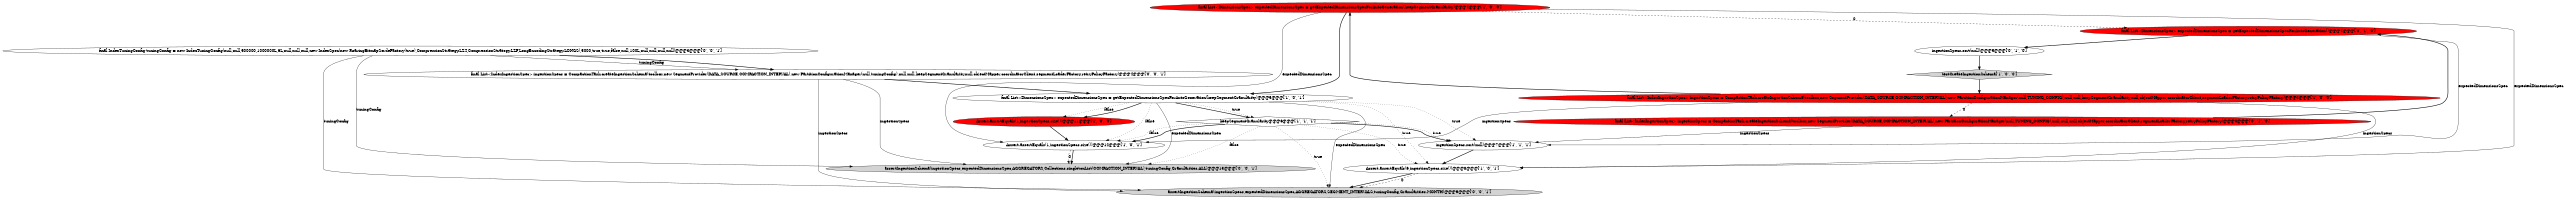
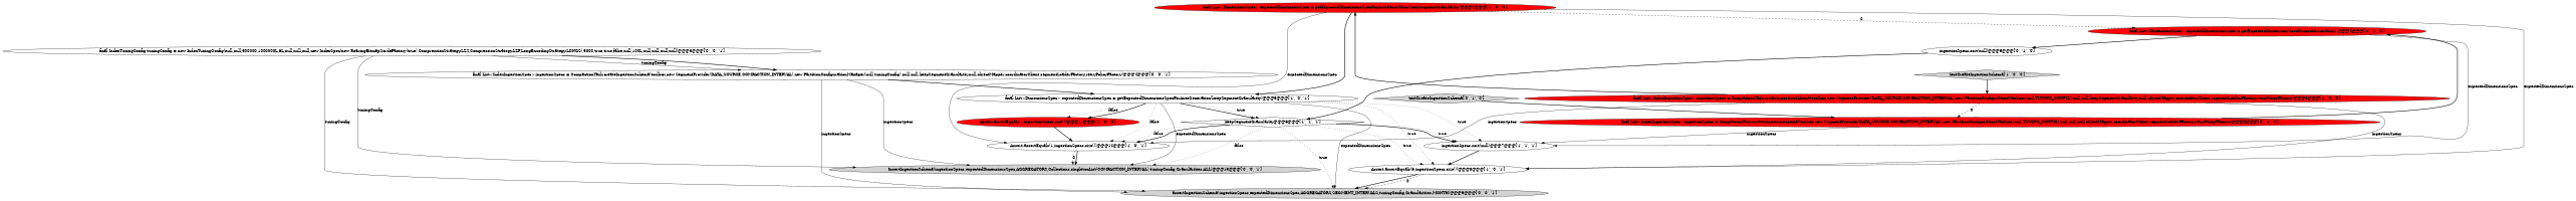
  digraph {
    node [fillcolor=white shape=ellipse style=filled]
    edge [style=bold]
    n1 [label="Assert.assertEquals(1,ingestionSpecs.size())@@@12@@@['1', '0', '1']"]
    n2 [fillcolor=lightgray label="assertIngestionSchema(ingestionSpecs,expectedDimensionsSpec,AGGREGATORS,Collections.singletonList(COMPACTION_INTERVAL),tuningConfig,Granularities.ALL)@@@13@@@['0', '0', '1']"]
    n3 [label="keepSegmentGranularity@@@6@@@['1', '1', '1']" shape=diamond]
    n4 [label="ingestionSpecs.sort(null)@@@7@@@['1', '1', '1']"]
    n5 [fillcolor=lightgray label="assertIngestionSchema(ingestionSpecs,expectedDimensionsSpec,AGGREGATORS,SEGMENT_INTERVALS,tuningConfig,Granularities.MONTH)@@@9@@@['0', '0', '1']"]
    n6 [label="Assert.assertEquals(6,ingestionSpecs.size())@@@8@@@['1', '0', '1']"]
    n7 [fillcolor=red label="Assert.assertEquals(1,ingestionSpecs.size())@@@11@@@['1', '0', '0']"]
    n8 [label="final List<DimensionsSpec> expectedDimensionsSpec = getExpectedDimensionsSpecForAutoGeneration(keepSegmentGranularity)@@@5@@@['1', '0', '1']"]
    n9 [fillcolor=red label="final List<DimensionsSpec> expectedDimensionsSpec = getExpectedDimensionsSpecForAutoGeneration()@@@4@@@['0', '1', '0']"]
    n10 [label="ingestionSpecs.sort(null)@@@5@@@['0', '1', '0']"]
    n11 [fillcolor=red label="final List<IndexIngestionSpec> ingestionSpecs = CompactionTask.createIngestionSchema(toolbox,new SegmentProvider(DATA_SOURCE,COMPACTION_INTERVAL),new PartitionConfigurationManager(null,TUNING_CONFIG),null,null,keepSegmentGranularity,null,objectMapper,coordinatorClient,segmentLoaderFactory,retryPolicyFactory)@@@3@@@['1', '0', '0']"]
    n12 [fillcolor=red label="final List<DimensionsSpec> expectedDimensionsSpec = getExpectedDimensionsSpecForAutoGeneration(keepSegmentGranularity)@@@4@@@['1', '0', '0']"]
    n13 [fillcolor=red label="final List<IndexIngestionSpec> ingestionSpecs = CompactionTask.createIngestionSchema(toolbox,new SegmentProvider(DATA_SOURCE,COMPACTION_INTERVAL),new PartitionConfigurationManager(null,TUNING_CONFIG),null,null,null,objectMapper,coordinatorClient,segmentLoaderFactory,retryPolicyFactory)@@@3@@@['0', '1', '0']"]
    n14 [label="final List<IndexIngestionSpec> ingestionSpecs = CompactionTask.createIngestionSchema(toolbox,new SegmentProvider(DATA_SOURCE,COMPACTION_INTERVAL),new PartitionConfigurationManager(null,tuningConfig),null,null,keepSegmentGranularity,null,objectMapper,coordinatorClient,segmentLoaderFactory,retryPolicyFactory)@@@4@@@['0', '0', '1']"]
    n15 [label="final IndexTuningConfig tuningConfig = new IndexTuningConfig(null,null,500000,1000000L,6L,null,null,null,new IndexSpec(new RoaringBitmapSerdeFactory(true),CompressionStrategy.LZ4,CompressionStrategy.LZF,LongEncodingStrategy.LONGS),5000,true,true,false,null,100L,null,null,null,null)@@@3@@@['0', '0', '1']"]
+   n16 [fillcolor=lightgray label="testCreateIngestionSchema['0', '1', '0']" shape=diamond]
    n17 [fillcolor=lightgray label="testCreateIngestionSchema['1', '0', '0']" shape=diamond]
    n1 -> n2
    n1 -> n2 [label=0 style=dashed]
    n3 -> n1
    n3 -> n1 [label=false style=dotted]
    n3 -> n2 [label=false style=dotted]
    n3 -> n4
    n3 -> n4 [label=true style=dotted]
    n3 -> n5 [label=true style=dotted]
    n3 -> n6 [label=true style=dotted]
    n4 -> n6
    n6 -> n5
    n6 -> n5 [label=0 style=dashed]
    n7 -> n1
    n8 -> n1 [label=false style=dotted]
    n8 -> n2 [label=expectedDimensionsSpec style=solid]
    n8 -> n3
    n8 -> n3 [label=true style=dotted]
    n8 -> n4 [label=true style=dotted]
    n8 -> n5 [label=expectedDimensionsSpec style=solid]
    n8 -> n6 [label=true style=dotted]
    n8 -> n7 [label=false style=dotted]
    n8 -> n7
    n9 -> n4 [label=expectedDimensionsSpec style=solid]
    n9 -> n10
-   n10 -> n17
+   n10 -> n3
    n11 -> n1 [label=ingestionSpecs style=solid]
    n11 -> n6 [label=ingestionSpecs style=solid]
    n11 -> n12
    n11 -> n13 [label=0 style=dashed]
    n12 -> n1 [label=expectedDimensionsSpec style=solid]
    n12 -> n6 [label=expectedDimensionsSpec style=solid]
    n12 -> n8
    n12 -> n9 [label=0 style=dashed]
    n13 -> n4 [label=ingestionSpecs style=solid]
    n13 -> n9
    n14 -> n2 [label=ingestionSpecs style=solid]
    n14 -> n5 [label=ingestionSpecs style=solid]
    n14 -> n8
    n15 -> n2 [label=tuningConfig style=solid]
    n15 -> n5 [label=tuningConfig style=solid]
    n15 -> n14 [label=tuningConfig style=solid]
    n15 -> n14
+   n16 -> n13
    n17 -> n11
  }
